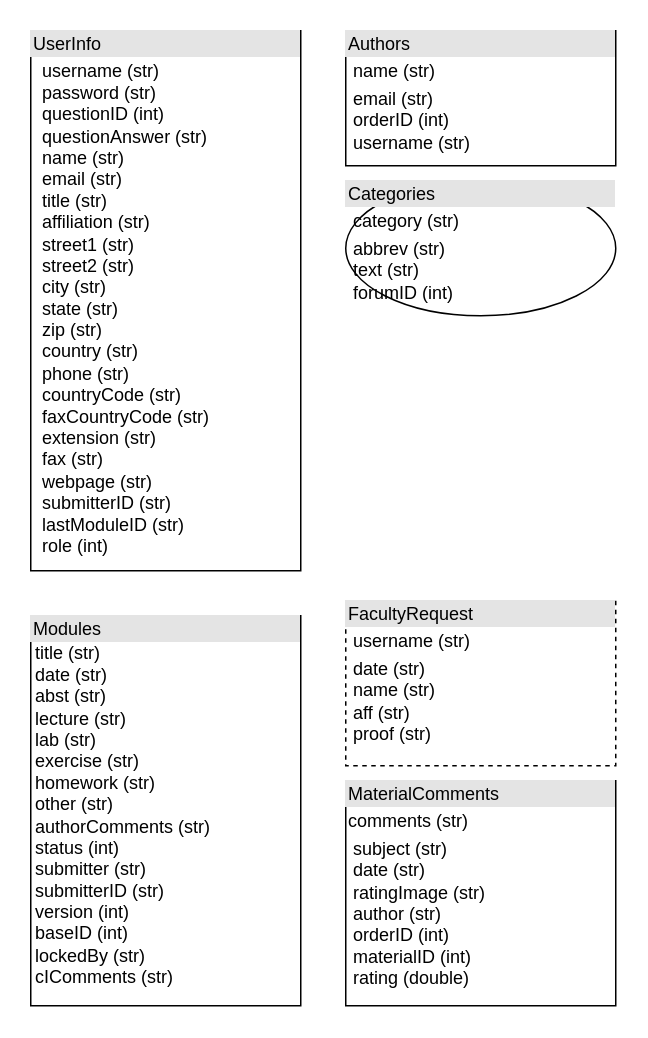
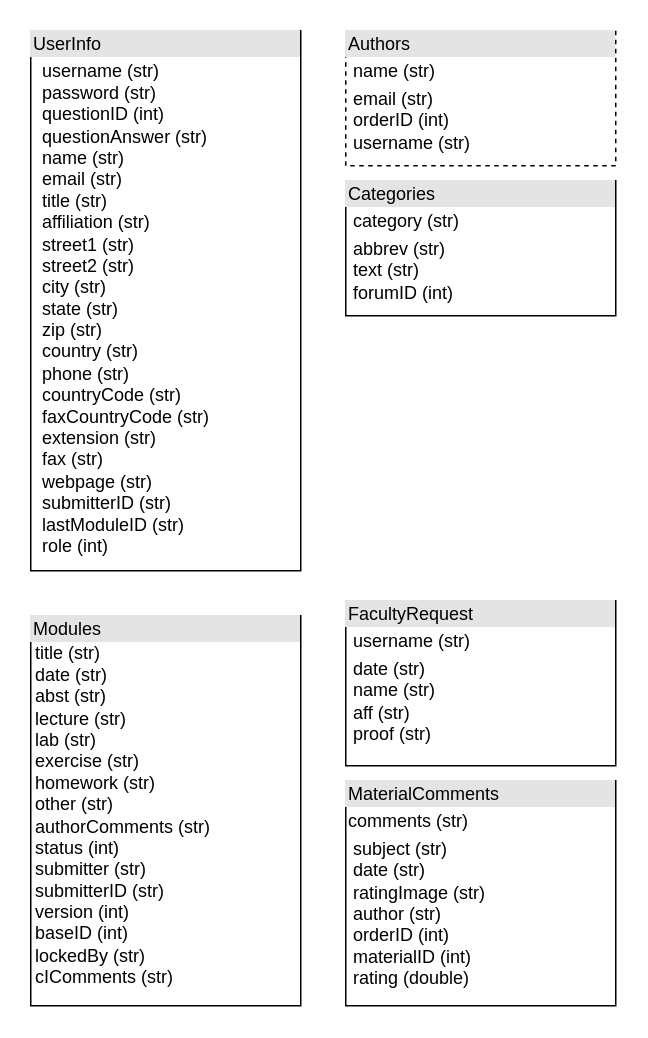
  <mxCell id="0" />
  <mxCell id="1" parent="0" />
  <mxCell id="2" value="&lt;div style=&quot;box-sizing: border-box ; width: 100% ; background: #e4e4e4 ; padding: 2px&quot;&gt;UserInfo&lt;/div&gt;&lt;table style=&quot;width: 100% ; font-size: 1em&quot; cellpadding=&quot;2&quot; cellspacing=&quot;0&quot;&gt;&lt;tbody&gt;&lt;tr&gt;&lt;td&gt;&lt;br&gt;&lt;br&gt;&lt;/td&gt;&lt;td&gt;username (str)&lt;br&gt;password (str)&lt;br&gt;questionID (int)&lt;br&gt;questionAnswer (str)&lt;br&gt;name (str)&lt;br&gt;email (str)&lt;br&gt;title (str)&lt;br&gt;affiliation (str)&lt;br&gt;street1 (str)&lt;br&gt;street2 (str)&lt;br&gt;city (str)&lt;br&gt;state (str)&lt;br&gt;zip (str)&lt;br&gt;country (str)&lt;br&gt;phone (str)&lt;br&gt;countryCode (str)&lt;br&gt;faxCountryCode (str)&lt;br&gt;extension (str)&lt;br&gt;fax (str)&lt;br&gt;webpage (str)&lt;br&gt;submitterID (str)&lt;br&gt;lastModuleID (str)&lt;br&gt;role (int)&lt;/td&gt;&lt;/tr&gt;&lt;tr&gt;&lt;td&gt;&lt;/td&gt;&lt;td&gt;&lt;br&gt;&lt;/td&gt;&lt;/tr&gt;&lt;/tbody&gt;&lt;/table&gt;" style="verticalAlign=top;align=left;overflow=fill;html=1;" parent="1" vertex="1"><mxGeometry x="20" y="20" width="180" height="360" as="geometry" /></mxCell>
  <mxCell id="3" value="&lt;div style=&quot;box-sizing: border-box ; width: 100% ; background: #e4e4e4 ; padding: 2px&quot;&gt;Modules&lt;/div&gt;&amp;nbsp;title (str)&lt;br&gt;&amp;nbsp;date (str)&lt;br&gt;&amp;nbsp;abst (str)&lt;br&gt;&amp;nbsp;lecture (str)&lt;br&gt;&amp;nbsp;lab (str)&lt;br&gt;&amp;nbsp;exercise (str)&lt;br&gt;&amp;nbsp;homework (str)&lt;br&gt;&amp;nbsp;other (str)&lt;br&gt;&amp;nbsp;authorComments (str)&lt;br&gt;&amp;nbsp;status (int)&lt;br&gt;&amp;nbsp;submitter (str)&lt;br&gt;&amp;nbsp;submitterID (str)&lt;br&gt;&amp;nbsp;version (int)&lt;br&gt;&amp;nbsp;baseID (int)&lt;br&gt;&amp;nbsp;lockedBy (str)&lt;br&gt;&amp;nbsp;cIComments (str)" style="verticalAlign=top;align=left;overflow=fill;html=1;" parent="1" vertex="1"><mxGeometry x="20" y="410" width="180" height="260" as="geometry" /></mxCell>
- <mxCell id="4" value="&lt;div style=&quot;box-sizing: border-box ; width: 100% ; background: #e4e4e4 ; padding: 2px&quot;&gt;Authors&lt;/div&gt;&lt;table style=&quot;width: 100% ; font-size: 1em&quot; cellpadding=&quot;2&quot; cellspacing=&quot;0&quot;&gt;&lt;tbody&gt;&lt;tr&gt;&lt;td&gt;&amp;nbsp;name (str)&lt;/td&gt;&lt;td&gt;&lt;br&gt;&lt;/td&gt;&lt;/tr&gt;&lt;tr&gt;&lt;td&gt;&amp;nbsp;email (str)&lt;br&gt;&amp;nbsp;orderID (int)&lt;br&gt;&amp;nbsp;username (str)&lt;/td&gt;&lt;td&gt;&lt;br&gt;&lt;/td&gt;&lt;/tr&gt;&lt;tr&gt;&lt;td&gt;&lt;/td&gt;&lt;td&gt;&lt;br&gt;&lt;/td&gt;&lt;/tr&gt;&lt;/tbody&gt;&lt;/table&gt;" style="verticalAlign=top;align=left;overflow=fill;html=1;" vertex="1" parent="1"><mxGeometry x="230" y="20" width="180" height="90" as="geometry" /></mxCell>
- <mxCell id="5" value="&lt;div style=&quot;box-sizing: border-box ; width: 100% ; background: #e4e4e4 ; padding: 2px&quot;&gt;Categories&lt;/div&gt;&lt;table style=&quot;width: 100% ; font-size: 1em&quot; cellpadding=&quot;2&quot; cellspacing=&quot;0&quot;&gt;&lt;tbody&gt;&lt;tr&gt;&lt;td&gt;&amp;nbsp;category (str)&lt;/td&gt;&lt;td&gt;&lt;br&gt;&lt;/td&gt;&lt;/tr&gt;&lt;tr&gt;&lt;td&gt;&amp;nbsp;abbrev (str)&lt;br&gt;&amp;nbsp;text (str)&lt;br&gt;&amp;nbsp;forumID (int)&lt;/td&gt;&lt;td&gt;&lt;br&gt;&lt;/td&gt;&lt;/tr&gt;&lt;tr&gt;&lt;td&gt;&lt;/td&gt;&lt;td&gt;&lt;br&gt;&lt;/td&gt;&lt;/tr&gt;&lt;/tbody&gt;&lt;/table&gt;" style="ellipse;verticalAlign=top;align=left;overflow=fill;html=1;" vertex="1" parent="1"><mxGeometry x="230" y="120" width="180" height="90" as="geometry" /></mxCell>
- <mxCell id="6" value="&lt;div style=&quot;box-sizing: border-box ; width: 100% ; background: #e4e4e4 ; padding: 2px&quot;&gt;FacultyRequest&lt;/div&gt;&lt;table style=&quot;width: 100% ; font-size: 1em&quot; cellpadding=&quot;2&quot; cellspacing=&quot;0&quot;&gt;&lt;tbody&gt;&lt;tr&gt;&lt;td&gt;&amp;nbsp;username (str)&lt;/td&gt;&lt;td&gt;&lt;br&gt;&lt;/td&gt;&lt;/tr&gt;&lt;tr&gt;&lt;td&gt;&amp;nbsp;date (str)&lt;br&gt;&amp;nbsp;name (str)&lt;br&gt;&amp;nbsp;aff (str)&lt;br&gt;&amp;nbsp;proof (str)&lt;/td&gt;&lt;td&gt;&lt;br&gt;&lt;/td&gt;&lt;/tr&gt;&lt;tr&gt;&lt;td&gt;&lt;/td&gt;&lt;td&gt;&lt;br&gt;&lt;/td&gt;&lt;/tr&gt;&lt;/tbody&gt;&lt;/table&gt;" style="verticalAlign=top;align=left;overflow=fill;html=1;dashed=1;" vertex="1" parent="1"><mxGeometry x="230" y="400" width="180" height="110" as="geometry" /></mxCell>
+ <mxCell id="4" value="&lt;div style=&quot;box-sizing: border-box ; width: 100% ; background: #e4e4e4 ; padding: 2px&quot;&gt;Authors&lt;/div&gt;&lt;table style=&quot;width: 100% ; font-size: 1em&quot; cellpadding=&quot;2&quot; cellspacing=&quot;0&quot;&gt;&lt;tbody&gt;&lt;tr&gt;&lt;td&gt;&amp;nbsp;name (str)&lt;/td&gt;&lt;td&gt;&lt;br&gt;&lt;/td&gt;&lt;/tr&gt;&lt;tr&gt;&lt;td&gt;&amp;nbsp;email (str)&lt;br&gt;&amp;nbsp;orderID (int)&lt;br&gt;&amp;nbsp;username (str)&lt;/td&gt;&lt;td&gt;&lt;br&gt;&lt;/td&gt;&lt;/tr&gt;&lt;tr&gt;&lt;td&gt;&lt;/td&gt;&lt;td&gt;&lt;br&gt;&lt;/td&gt;&lt;/tr&gt;&lt;/tbody&gt;&lt;/table&gt;" style="verticalAlign=top;align=left;overflow=fill;html=1;dashed=1;" vertex="1" parent="1"><mxGeometry x="230" y="20" width="180" height="90" as="geometry" /></mxCell>
+ <mxCell id="5" value="&lt;div style=&quot;box-sizing: border-box ; width: 100% ; background: #e4e4e4 ; padding: 2px&quot;&gt;Categories&lt;/div&gt;&lt;table style=&quot;width: 100% ; font-size: 1em&quot; cellpadding=&quot;2&quot; cellspacing=&quot;0&quot;&gt;&lt;tbody&gt;&lt;tr&gt;&lt;td&gt;&amp;nbsp;category (str)&lt;/td&gt;&lt;td&gt;&lt;br&gt;&lt;/td&gt;&lt;/tr&gt;&lt;tr&gt;&lt;td&gt;&amp;nbsp;abbrev (str)&lt;br&gt;&amp;nbsp;text (str)&lt;br&gt;&amp;nbsp;forumID (int)&lt;/td&gt;&lt;td&gt;&lt;br&gt;&lt;/td&gt;&lt;/tr&gt;&lt;tr&gt;&lt;td&gt;&lt;/td&gt;&lt;td&gt;&lt;br&gt;&lt;/td&gt;&lt;/tr&gt;&lt;/tbody&gt;&lt;/table&gt;" style="verticalAlign=top;align=left;overflow=fill;html=1;" vertex="1" parent="1"><mxGeometry x="230" y="120" width="180" height="90" as="geometry" /></mxCell>
+ <mxCell id="6" value="&lt;div style=&quot;box-sizing: border-box ; width: 100% ; background: #e4e4e4 ; padding: 2px&quot;&gt;FacultyRequest&lt;/div&gt;&lt;table style=&quot;width: 100% ; font-size: 1em&quot; cellpadding=&quot;2&quot; cellspacing=&quot;0&quot;&gt;&lt;tbody&gt;&lt;tr&gt;&lt;td&gt;&amp;nbsp;username (str)&lt;/td&gt;&lt;td&gt;&lt;br&gt;&lt;/td&gt;&lt;/tr&gt;&lt;tr&gt;&lt;td&gt;&amp;nbsp;date (str)&lt;br&gt;&amp;nbsp;name (str)&lt;br&gt;&amp;nbsp;aff (str)&lt;br&gt;&amp;nbsp;proof (str)&lt;/td&gt;&lt;td&gt;&lt;br&gt;&lt;/td&gt;&lt;/tr&gt;&lt;tr&gt;&lt;td&gt;&lt;/td&gt;&lt;td&gt;&lt;br&gt;&lt;/td&gt;&lt;/tr&gt;&lt;/tbody&gt;&lt;/table&gt;" style="verticalAlign=top;align=left;overflow=fill;html=1;" vertex="1" parent="1"><mxGeometry x="230" y="400" width="180" height="110" as="geometry" /></mxCell>
  <mxCell id="7" value="&lt;div style=&quot;box-sizing: border-box ; width: 100% ; background: #e4e4e4 ; padding: 2px&quot;&gt;MaterialComments&lt;/div&gt;&lt;table style=&quot;width: 100% ; font-size: 1em&quot; cellpadding=&quot;2&quot; cellspacing=&quot;0&quot;&gt;&lt;tbody&gt;&lt;tr&gt;&lt;td&gt;comments (str)&lt;/td&gt;&lt;td&gt;&lt;br&gt;&lt;/td&gt;&lt;/tr&gt;&lt;tr&gt;&lt;td&gt;&amp;nbsp;subject (str)&lt;br&gt;&amp;nbsp;date (str)&lt;br&gt;&amp;nbsp;ratingImage (str)&lt;br&gt;&amp;nbsp;author (str)&lt;br&gt;&amp;nbsp;orderID (int)&lt;br&gt;&amp;nbsp;materialID (int)&lt;br&gt;&amp;nbsp;rating (double)&lt;/td&gt;&lt;td&gt;&lt;br&gt;&lt;/td&gt;&lt;/tr&gt;&lt;tr&gt;&lt;td&gt;&lt;/td&gt;&lt;td&gt;&lt;br&gt;&lt;/td&gt;&lt;/tr&gt;&lt;/tbody&gt;&lt;/table&gt;" style="verticalAlign=top;align=left;overflow=fill;html=1;" vertex="1" parent="1"><mxGeometry x="230" y="520" width="180" height="150" as="geometry" /></mxCell>
